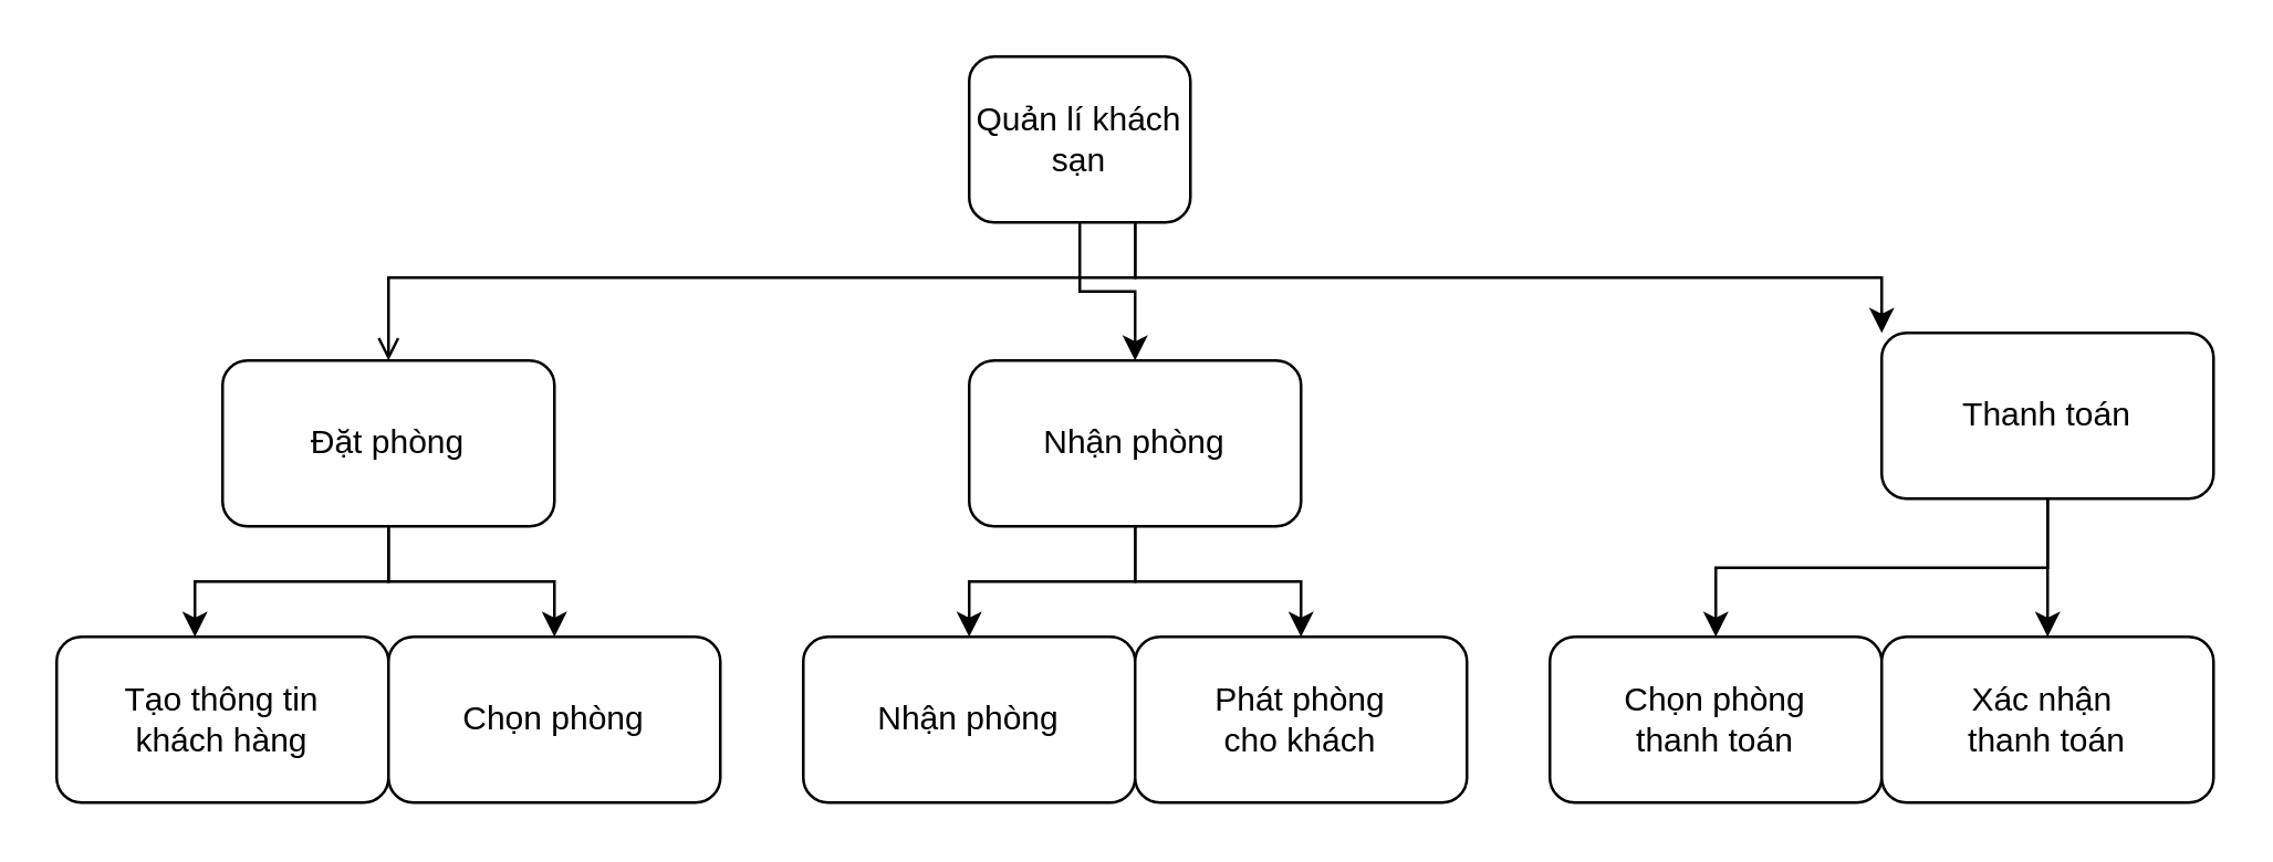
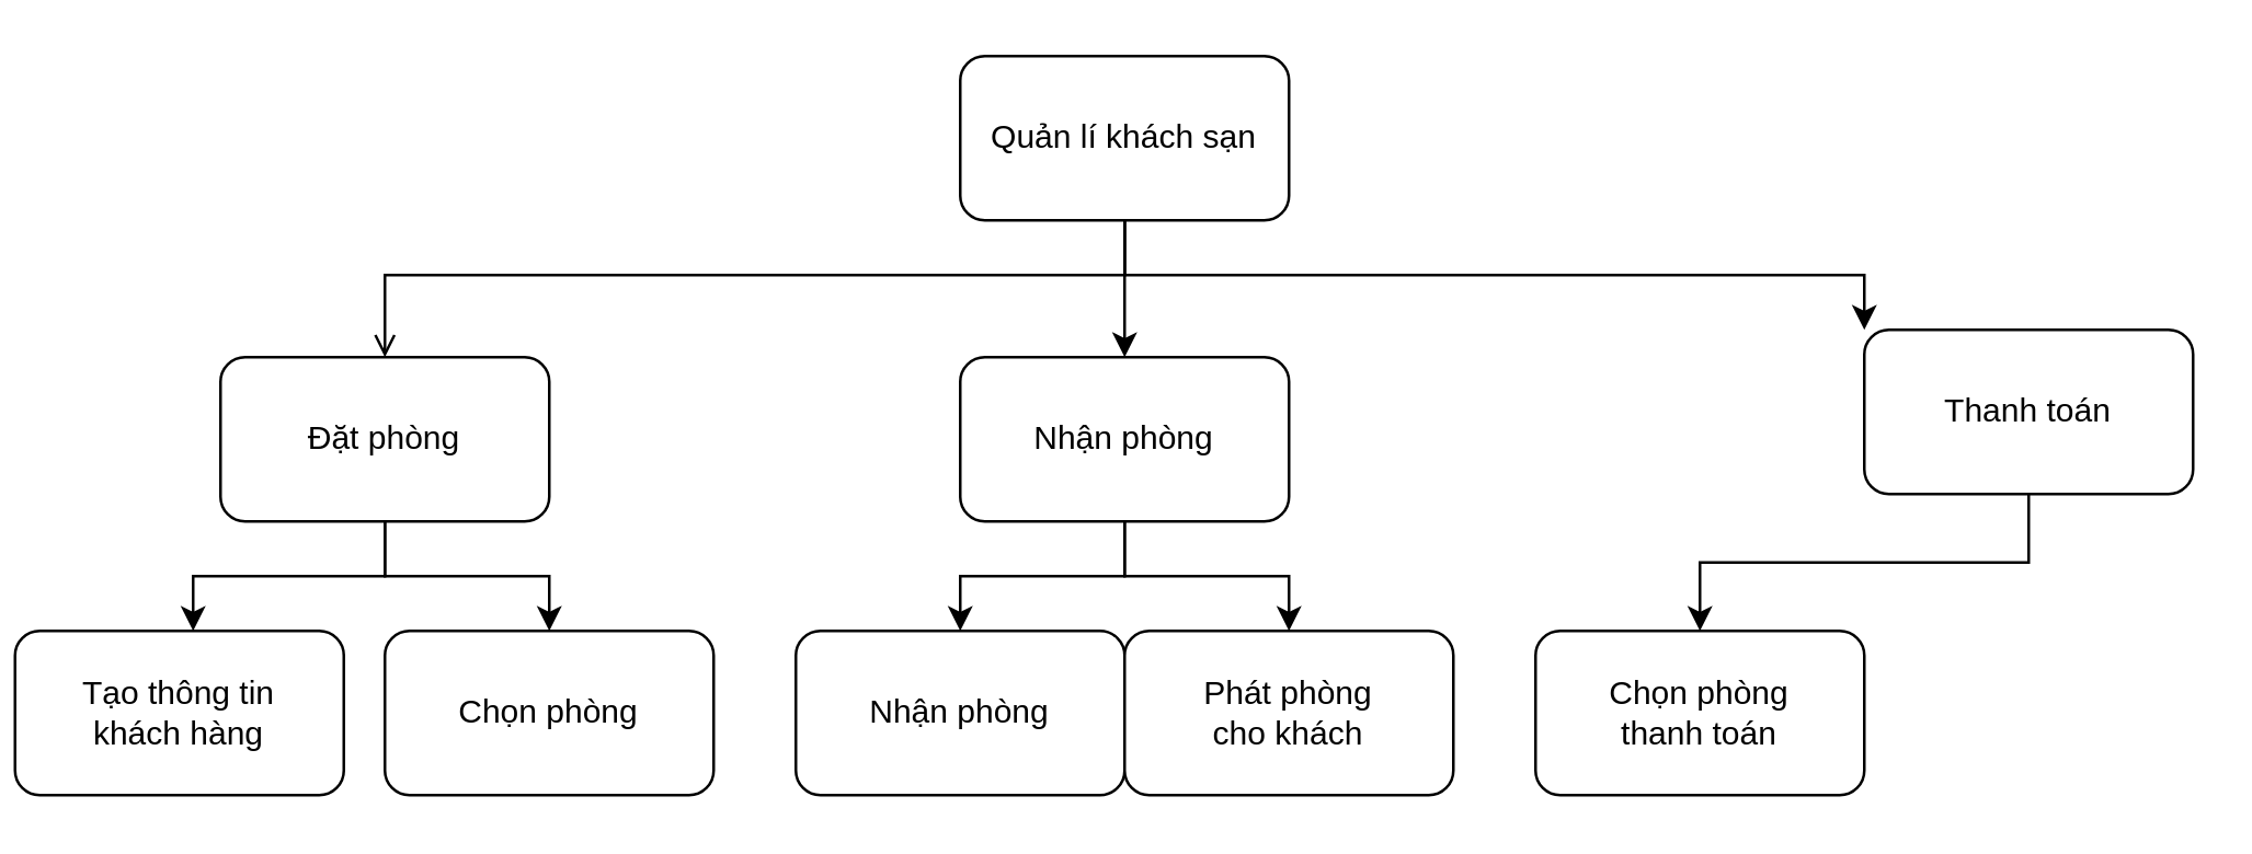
  <mxCell id="0" />
  <mxCell id="1" parent="0" />
  <mxCell id="2" style="edgeStyle=orthogonalEdgeStyle;rounded=0;orthogonalLoop=1;jettySize=auto;html=1;entryX=0.5;entryY=0;entryDx=0;entryDy=0;" edge="1" parent="1" source="5" target="11"><mxGeometry relative="1" as="geometry" /></mxCell>
  <mxCell id="3" style="edgeStyle=orthogonalEdgeStyle;rounded=0;orthogonalLoop=1;jettySize=auto;html=1;endArrow=open;" edge="1" parent="1" source="5" target="8"><mxGeometry relative="1" as="geometry"><Array as="points"><mxPoint x="410" y="100" /><mxPoint x="140" y="100" /></Array></mxGeometry></mxCell>
  <mxCell id="4" style="edgeStyle=orthogonalEdgeStyle;rounded=0;orthogonalLoop=1;jettySize=auto;html=1;" edge="1" parent="1" source="5" target="14"><mxGeometry relative="1" as="geometry"><Array as="points"><mxPoint x="410" y="100" /><mxPoint x="680" y="100" /></Array></mxGeometry></mxCell>
- <mxCell id="5" value="Quản lí khách sạn&lt;br&gt;" style="rounded=1;whiteSpace=wrap;html=1;" vertex="1" parent="1"><mxGeometry x="350" y="20" width="80" height="60" as="geometry" /></mxCell>
+ <mxCell id="5" value="Quản lí khách sạn&lt;br&gt;" style="rounded=1;whiteSpace=wrap;html=1;" vertex="1" parent="1"><mxGeometry x="350" y="20" width="120" height="60" as="geometry" /></mxCell>
  <mxCell id="6" style="edgeStyle=orthogonalEdgeStyle;rounded=0;orthogonalLoop=1;jettySize=auto;html=1;" edge="1" parent="1" source="8" target="15"><mxGeometry relative="1" as="geometry"><Array as="points"><mxPoint x="140" y="210" /><mxPoint x="70" y="210" /></Array></mxGeometry></mxCell>
  <mxCell id="7" style="edgeStyle=orthogonalEdgeStyle;rounded=0;orthogonalLoop=1;jettySize=auto;html=1;" edge="1" parent="1" source="8" target="16"><mxGeometry relative="1" as="geometry" /></mxCell>
  <mxCell id="8" value="Đặt phòng" style="rounded=1;whiteSpace=wrap;html=1;" vertex="1" parent="1"><mxGeometry x="80" y="130" width="120" height="60" as="geometry" /></mxCell>
  <mxCell id="9" style="edgeStyle=orthogonalEdgeStyle;rounded=0;orthogonalLoop=1;jettySize=auto;html=1;" edge="1" parent="1" source="11" target="17"><mxGeometry relative="1" as="geometry" /></mxCell>
  <mxCell id="10" style="edgeStyle=orthogonalEdgeStyle;rounded=0;orthogonalLoop=1;jettySize=auto;html=1;" edge="1" parent="1" source="11" target="18"><mxGeometry relative="1" as="geometry" /></mxCell>
  <mxCell id="11" value="Nhận phòng" style="rounded=1;whiteSpace=wrap;html=1;" vertex="1" parent="1"><mxGeometry x="350" y="130" width="120" height="60" as="geometry" /></mxCell>
  <mxCell id="12" style="edgeStyle=orthogonalEdgeStyle;rounded=0;orthogonalLoop=1;jettySize=auto;html=1;" edge="1" parent="1" source="14" target="19"><mxGeometry relative="1" as="geometry" /></mxCell>
- <mxCell id="13" style="edgeStyle=orthogonalEdgeStyle;rounded=0;orthogonalLoop=1;jettySize=auto;html=1;" edge="1" parent="1" source="14" target="20"><mxGeometry relative="1" as="geometry" /></mxCell>
  <mxCell id="14" value="Thanh toán" style="rounded=1;whiteSpace=wrap;html=1;" vertex="1" parent="1"><mxGeometry x="680" y="120" width="120" height="60" as="geometry" /></mxCell>
- <mxCell id="15" value="Tạo thông tin &lt;br&gt;khách hàng" style="rounded=1;whiteSpace=wrap;html=1;" vertex="1" parent="1"><mxGeometry x="20" y="230" width="120" height="60" as="geometry" /></mxCell>
+ <mxCell id="15" value="Tạo thông tin &lt;br&gt;khách hàng" style="rounded=1;whiteSpace=wrap;html=1;" vertex="1" parent="1"><mxGeometry x="5" y="230" width="120" height="60" as="geometry" /></mxCell>
  <mxCell id="16" value="Chọn phòng" style="rounded=1;whiteSpace=wrap;html=1;" vertex="1" parent="1"><mxGeometry x="140" y="230" width="120" height="60" as="geometry" /></mxCell>
  <mxCell id="17" value="Nhận phòng" style="rounded=1;whiteSpace=wrap;html=1;" vertex="1" parent="1"><mxGeometry x="290" y="230" width="120" height="60" as="geometry" /></mxCell>
  <mxCell id="18" value="Phát phòng &lt;br&gt;cho khách" style="rounded=1;whiteSpace=wrap;html=1;" vertex="1" parent="1"><mxGeometry x="410" y="230" width="120" height="60" as="geometry" /></mxCell>
  <mxCell id="19" value="Chọn phòng&lt;br&gt;thanh toán&lt;br&gt;" style="rounded=1;whiteSpace=wrap;html=1;" vertex="1" parent="1"><mxGeometry x="560" y="230" width="120" height="60" as="geometry" /></mxCell>
- <mxCell id="20" value="Xác nhận&amp;nbsp;&lt;br&gt;thanh toán&lt;br&gt;" style="rounded=1;whiteSpace=wrap;html=1;" vertex="1" parent="1"><mxGeometry x="680" y="230" width="120" height="60" as="geometry" /></mxCell>
